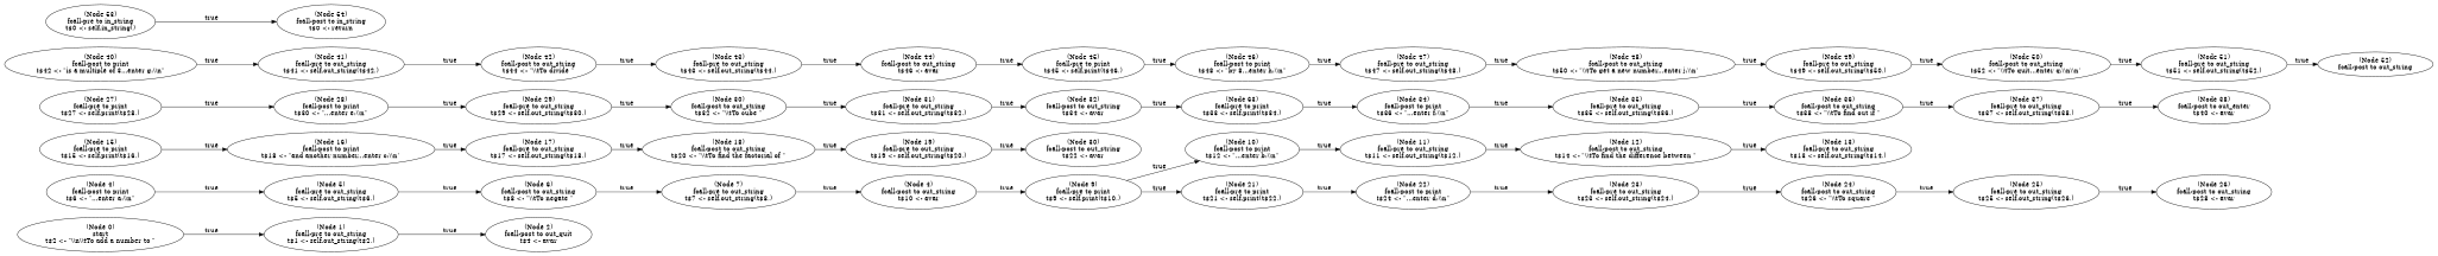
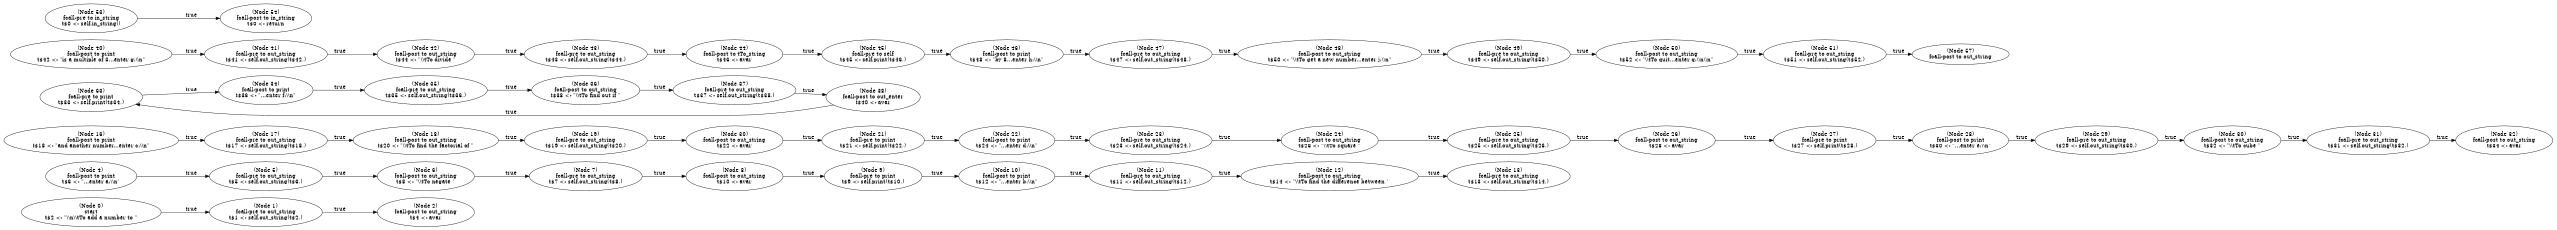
  digraph {
    rankdir=LR
    n1 [label="(Node 0)\nstart\nt$2 <- \"\\\\n\\\\tTo add a number to \"\n"]
    n2 [label="(Node 1)\nfcall-pre to out_string\nt$1 <- self.out_string(t$2,)\n"]
-   n3 [label="(Node 2)\nfcall-post to out_quit\nt$4 <- avar\n"]
+   n3 [label="(Node 2)\nfcall-post to out_string\nt$4 <- avar\n"]
    n4 [label="(Node 4)\nfcall-post to print\nt$6 <- \"...enter a:\\\\n\"\n"]
    n5 [label="(Node 5)\nfcall-pre to out_string\nt$5 <- self.out_string(t$6,)\n"]
    n6 [label="(Node 6)\nfcall-post to out_string\nt$8 <- \"\\\\tTo negate \"\n"]
    n7 [label="(Node 7)\nfcall-pre to out_string\nt$7 <- self.out_string(t$8,)\n"]
-   n8 [label="(Node 4)\nfcall-post to out_string\nt$10 <- avar\n"]
+   n8 [label="(Node 8)\nfcall-post to out_string\nt$10 <- avar\n"]
    n9 [label="(Node 9)\nfcall-pre to print\nt$9 <- self.print(t$10,)\n"]
    n10 [label="(Node 10)\nfcall-post to print\nt$12 <- \"...enter b:\\\\n\"\n"]
    n11 [label="(Node 11)\nfcall-pre to out_string\nt$11 <- self.out_string(t$12,)\n"]
    n12 [label="(Node 12)\nfcall-post to out_string\nt$14 <- \"\\\\tTo find the difference between \"\n"]
    n13 [label="(Node 13)\nfcall-pre to out_string\nt$13 <- self.out_string(t$14,)\n"]
-   n14 [label="(Node 15)\nfcall-pre to print\nt$15 <- self.print(t$16,)\n"]
    n15 [label="(Node 16)\nfcall-post to print\nt$18 <- \"and another number...enter c:\\\\n\"\n"]
    n16 [label="(Node 17)\nfcall-pre to out_string\nt$17 <- self.out_string(t$18,)\n"]
    n17 [label="(Node 18)\nfcall-post to out_string\nt$20 <- \"\\\\tTo find the factorial of \"\n"]
    n18 [label="(Node 19)\nfcall-pre to out_string\nt$19 <- self.out_string(t$20,)\n"]
    n19 [label="(Node 30)\nfcall-post to out_string\nt$22 <- avar\n"]
    n20 [label="(Node 21)\nfcall-pre to print\nt$21 <- self.print(t$22,)\n"]
    n21 [label="(Node 22)\nfcall-post to print\nt$24 <- \"...enter d:\\\\n\"\n"]
    n22 [label="(Node 23)\nfcall-pre to out_string\nt$23 <- self.out_string(t$24,)\n"]
    n23 [label="(Node 24)\nfcall-post to out_string\nt$26 <- \"\\\\tTo square \"\n"]
    n24 [label="(Node 25)\nfcall-pre to out_string\nt$25 <- self.out_string(t$26,)\n"]
    n25 [label="(Node 26)\nfcall-post to out_string\nt$28 <- avar\n"]
    n26 [label="(Node 27)\nfcall-pre to print\nt$27 <- self.print(t$28,)\n"]
    n27 [label="(Node 28)\nfcall-post to print\nt$30 <- \"...enter e:\\\\n\"\n"]
    n28 [label="(Node 29)\nfcall-pre to out_string\nt$29 <- self.out_string(t$30,)\n"]
    n29 [label="(Node 30)\nfcall-post to out_string\nt$32 <- \"\\\\tTo cube \"\n"]
    n30 [label="(Node 31)\nfcall-pre to out_string\nt$31 <- self.out_string(t$32,)\n"]
    n31 [label="(Node 32)\nfcall-post to out_string\nt$34 <- avar\n"]
    n32 [label="(Node 63)\nfcall-pre to print\nt$33 <- self.print(t$34,)\n"]
    n33 [label="(Node 34)\nfcall-post to print\nt$36 <- \"...enter f:\\\\n\"\n"]
    n34 [label="(Node 35)\nfcall-pre to out_string\nt$35 <- self.out_string(t$36,)\n"]
    n35 [label="(Node 36)\nfcall-post to out_string\nt$38 <- \"\\\\tTo find out if \"\n"]
    n36 [label="(Node 37)\nfcall-pre to out_string\nt$37 <- self.out_string(t$38,)\n"]
    n37 [label="(Node 38)\nfcall-post to out_enter\nt$40 <- avar\n"]
    n38 [label="(Node 40)\nfcall-post to print\nt$42 <- \"is a multiple of 3...enter g:\\\\n\"\n"]
    n39 [label="(Node 41)\nfcall-pre to out_string\nt$41 <- self.out_string(t$42,)\n"]
    n40 [label="(Node 42)\nfcall-post to out_string\nt$44 <- \"\\\\tTo divide \"\n"]
    n41 [label="(Node 43)\nfcall-pre to out_string\nt$43 <- self.out_string(t$44,)\n"]
-   n42 [label="(Node 44)\nfcall-post to out_string\nt$46 <- avar\n"]
-   n43 [label="(Node 45)\nfcall-pre to print\nt$45 <- self.print(t$46,)\n"]
+   n42 [label="(Node 44)\nfcall-post to tTo_string\nt$46 <- avar\n"]
+   n43 [label="(Node 45)\nfcall-pre to self\nt$45 <- self.print(t$46,)\n"]
    n44 [label="(Node 46)\nfcall-post to print\nt$48 <- \"by 8...enter h:\\\\n\"\n"]
    n45 [label="(Node 47)\nfcall-pre to out_string\nt$47 <- self.out_string(t$48,)\n"]
    n46 [label="(Node 48)\nfcall-post to out_string\nt$50 <- \"\\\\tTo get a new number...enter j:\\\\n\"\n"]
    n47 [label="(Node 49)\nfcall-pre to out_string\nt$49 <- self.out_string(t$50,)\n"]
    n48 [label="(Node 50)\nfcall-post to out_string\nt$52 <- \"\\\\tTo quit...enter q:\\\\n\\\\n\"\n"]
    n49 [label="(Node 51)\nfcall-pre to out_string\nt$51 <- self.out_string(t$52,)\n"]
-   n50 [label="(Node 52)\nfcall-post to out_string\n"]
+   n50 [label="(Node 57)\nfcall-post to out_string\n"]
    n51 [label="(Node 53)\nfcall-pre to in_string\nt$0 <- self.in_string()\n"]
    n52 [label="(Node 54)\nfcall-post to in_string\nt$0 <- return\n"]
    n1 -> n2 [label=true]
    n2 -> n3 [label=true]
    n4 -> n5 [label=true]
    n5 -> n6 [label=true]
    n6 -> n7 [label=true]
    n7 -> n8 [label=true]
    n8 -> n9 [label=true]
    n9 -> n10 [label=true]
    n10 -> n11 [label=true]
    n11 -> n12 [label=true]
    n12 -> n13 [label=true]
-   n14 -> n15 [label=true]
    n15 -> n16 [label=true]
    n16 -> n17 [label=true]
    n17 -> n18 [label=true]
    n18 -> n19 [label=true]
-   n9 -> n20 [label=true]
+   n19 -> n20 [label=true]
    n20 -> n21 [label=true]
    n21 -> n22 [label=true]
    n22 -> n23 [label=true]
    n23 -> n24 [label=true]
    n24 -> n25 [label=true]
+   n25 -> n26 [label=true]
    n26 -> n27 [label=true]
    n27 -> n28 [label=true]
    n28 -> n29 [label=true]
    n29 -> n30 [label=true]
    n30 -> n31 [label=true]
-   n31 -> n32 [label=true]
+   n37 -> n32 [label=true]
    n32 -> n33 [label=true]
    n33 -> n34 [label=true]
    n34 -> n35 [label=true]
    n35 -> n36 [label=true]
    n36 -> n37 [label=true]
    n38 -> n39 [label=true]
    n39 -> n40 [label=true]
    n40 -> n41 [label=true]
    n41 -> n42 [label=true]
    n42 -> n43 [label=true]
    n43 -> n44 [label=true]
    n44 -> n45 [label=true]
    n45 -> n46 [label=true]
    n46 -> n47 [label=true]
    n47 -> n48 [label=true]
    n48 -> n49 [label=true]
    n49 -> n50 [label=true]
    n51 -> n52 [label=true]
  }
